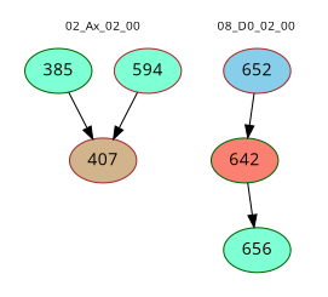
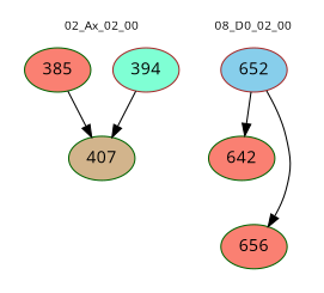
  digraph {
    fontname="Open Sans"
    node [color=darkgreen fillcolor=aquamarine fontname="Open Sans" style=filled]
    edge [color=black fontname="Open Sans"]
-   n1 [color=brown label=594]
-   n2 [label=385]
-   n3 [color=brown fillcolor=tan label=407]
+   n1 [color=brown label=394]
+   n2 [fillcolor=salmon label=385]
+   n3 [fillcolor=tan label=407]
    n4 [color=brown fillcolor=skyblue label=652]
    n5 [fillcolor=salmon label=642]
-   n6 [label=656]
+   n6 [fillcolor=salmon label=656]
    subgraph cluster_1 {
      color=white
      fontsize=10
      label="02_Ax_02_00"
      n1
      n2
      n3
    }
    subgraph cluster_2 {
      color=white
      fontsize=10
      label="08_D0_02_00"
      n4
      n5
      n6
    }
    n1 -> n3
    n2 -> n3
    n4 -> n5
-   n5 -> n6
+   n4 -> n6
  }
